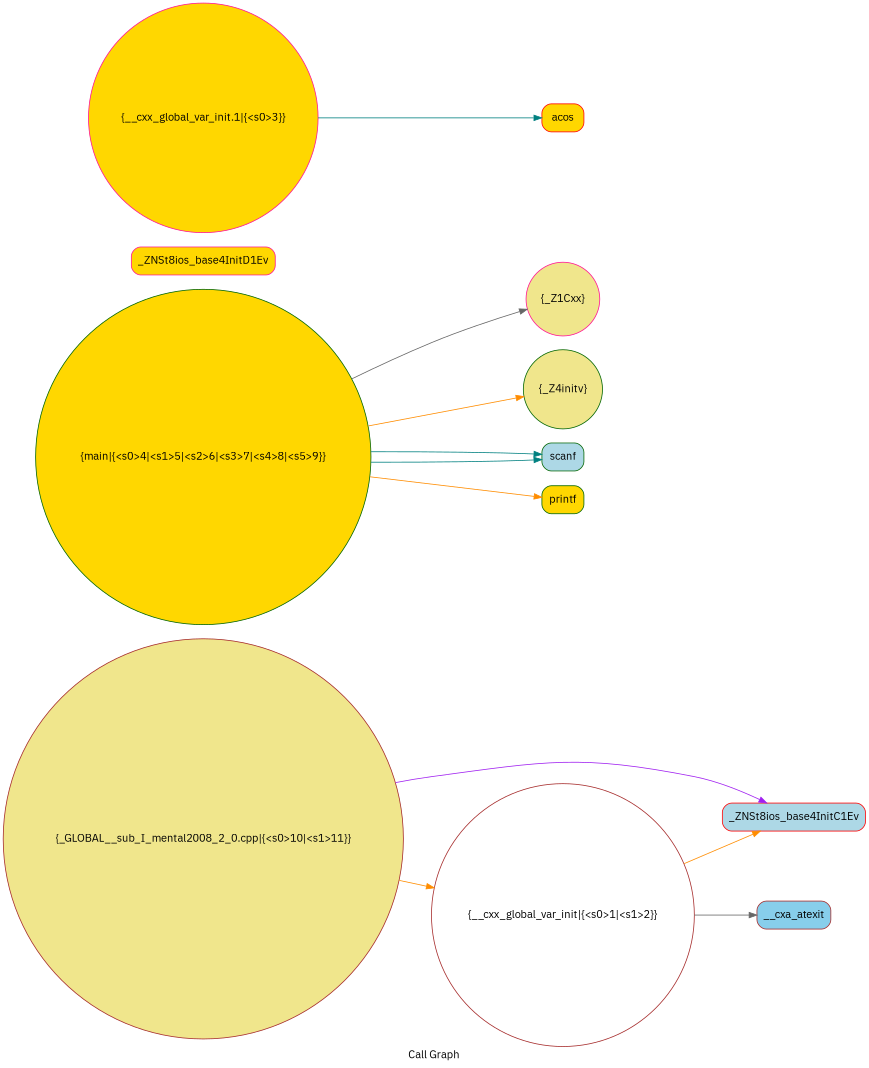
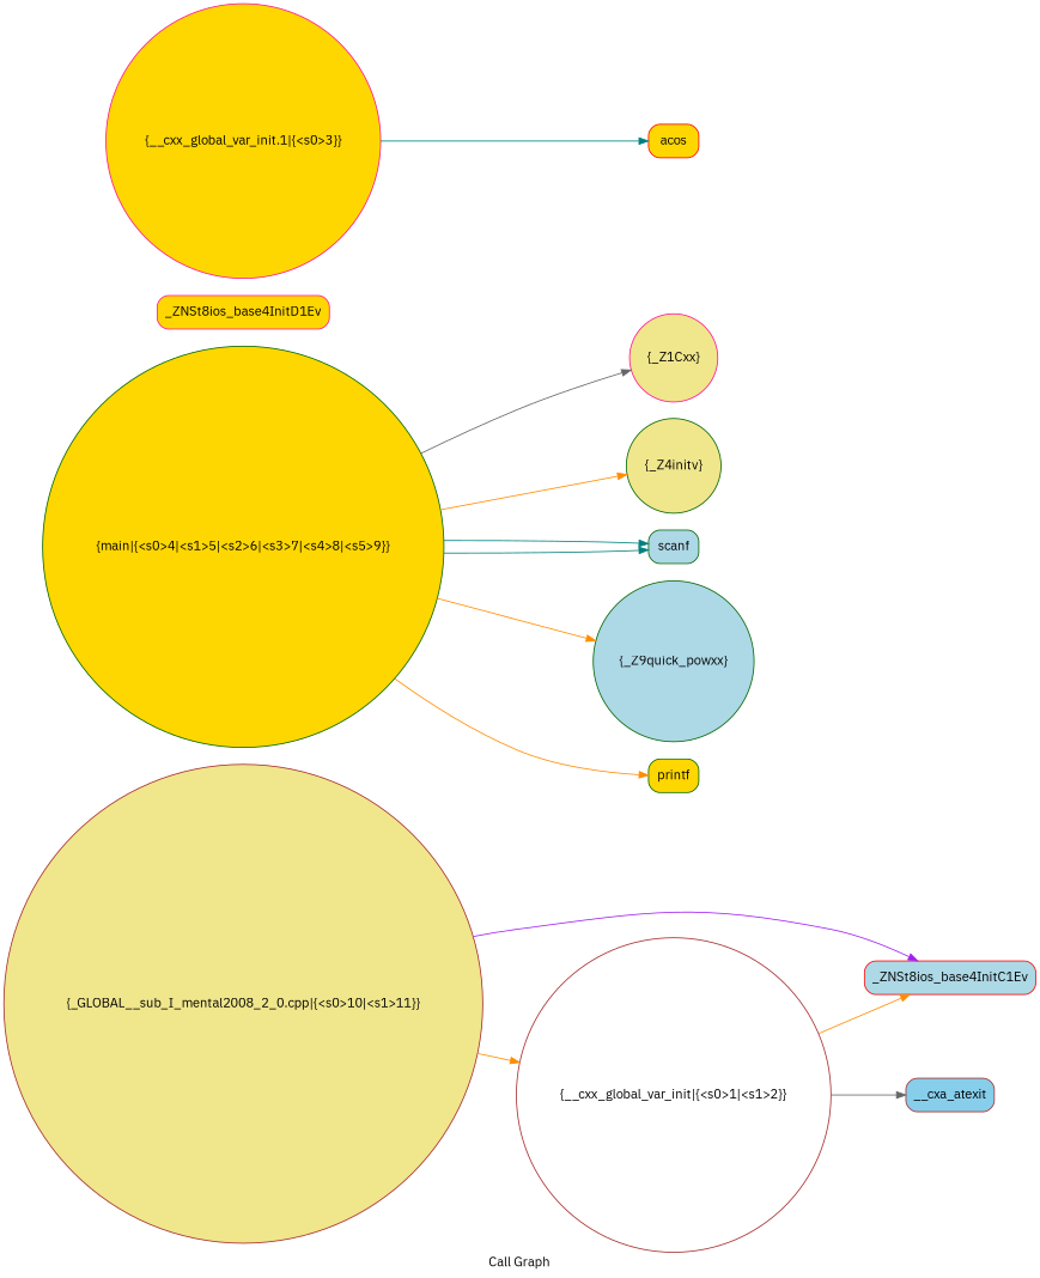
  digraph {
    fontname="IBM Plex Sans"
    label="Call Graph"
    rankdir=LR
    node [color=darkgreen fillcolor=gold fontname="IBM Plex Sans" shape=circle style=filled]
    edge [color=darkorange fontname="IBM Plex Sans" tailport=s0]
    n1 [color=brown fillcolor=white label="{__cxx_global_var_init|{<s0>1|<s1>2}}"]
    n2 [color=red fillcolor=lightblue label="{_ZNSt8ios_base4InitC1Ev}" shape=Mrecord]
    n3 [color=brown fillcolor=skyblue label="{__cxa_atexit}" shape=Mrecord]
    n4 [color=deeppink fillcolor=khaki label="{_Z1Cxx}"]
    n5 [color=deeppink label="{_ZNSt8ios_base4InitD1Ev}" shape=Mrecord]
    n6 [label="{main|{<s0>4|<s1>5|<s2>6|<s3>7|<s4>8|<s5>9}}"]
    n7 [fillcolor=khaki label="{_Z4initv}"]
    n8 [fillcolor=lightblue label="{scanf}" shape=Mrecord]
+   n9 [fillcolor=lightblue label="{_Z9quick_powxx}"]
    n10 [label="{printf}" shape=Mrecord]
    n11 [color=deeppink label="{__cxx_global_var_init.1|{<s0>3}}"]
    n12 [color=red label="{acos}" shape=Mrecord]
    n13 [color=brown fillcolor=khaki label="{_GLOBAL__sub_I_mental2008_2_0.cpp|{<s0>10|<s1>11}}"]
    n1 -> n2
    n1 -> n3 [color=gray40 tailport=s1]
    n6 -> n4 [color=gray40 tailport=s3]
    n6 -> n7
    n6 -> n8 [color=teal tailport=s1]
    n6 -> n8 [color=teal tailport=s2]
+   n6 -> n9 [tailport=s4]
    n6 -> n10 [tailport=s5]
    n11 -> n12 [color=teal]
    n13 -> n1
    n13 -> n2 [color=purple tailport=s1]
  }
